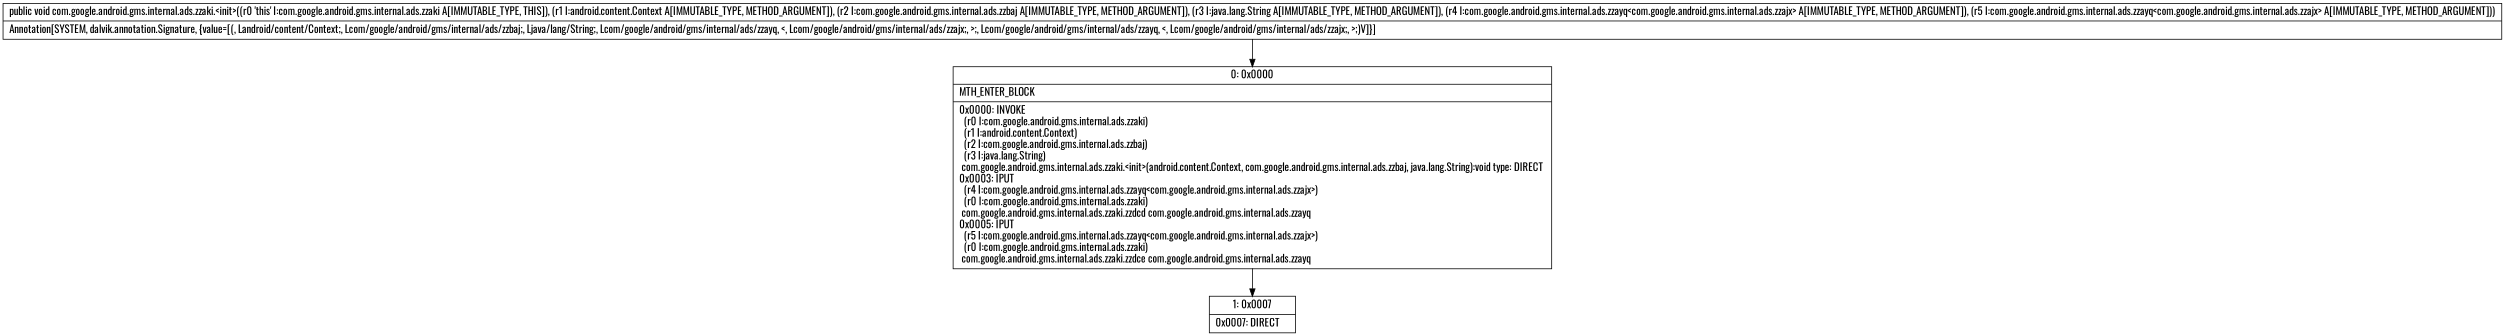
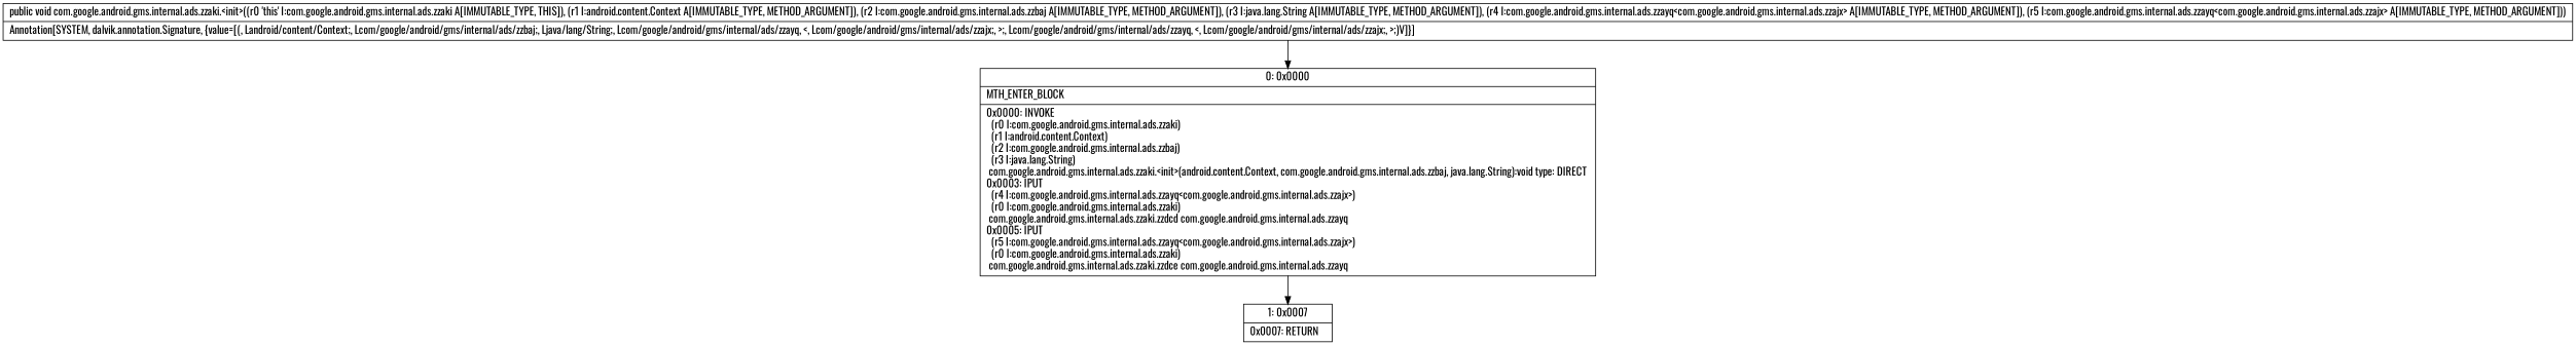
  digraph {
    fontname=Oswald
    node [shape=record fontname=Oswald]
    edge [fontname=Oswald]
    n1 [label="{0\:\ 0x0000|MTH_ENTER_BLOCK\l|0x0000: INVOKE  \l  (r0 I:com.google.android.gms.internal.ads.zzaki)\l  (r1 I:android.content.Context)\l  (r2 I:com.google.android.gms.internal.ads.zzbaj)\l  (r3 I:java.lang.String)\l com.google.android.gms.internal.ads.zzaki.\<init\>(android.content.Context, com.google.android.gms.internal.ads.zzbaj, java.lang.String):void type: DIRECT \l0x0003: IPUT  \l  (r4 I:com.google.android.gms.internal.ads.zzayq\<com.google.android.gms.internal.ads.zzajx\>)\l  (r0 I:com.google.android.gms.internal.ads.zzaki)\l com.google.android.gms.internal.ads.zzaki.zzdcd com.google.android.gms.internal.ads.zzayq \l0x0005: IPUT  \l  (r5 I:com.google.android.gms.internal.ads.zzayq\<com.google.android.gms.internal.ads.zzajx\>)\l  (r0 I:com.google.android.gms.internal.ads.zzaki)\l com.google.android.gms.internal.ads.zzaki.zzdce com.google.android.gms.internal.ads.zzayq \l}"]
-   n2 [label="{1\:\ 0x0007|0x0007: DIRECT   \l}"]
+   n2 [label="{1\:\ 0x0007|0x0007: RETURN   \l}"]
    n3 [label="{public void com.google.android.gms.internal.ads.zzaki.\<init\>((r0 'this' I:com.google.android.gms.internal.ads.zzaki A[IMMUTABLE_TYPE, THIS]), (r1 I:android.content.Context A[IMMUTABLE_TYPE, METHOD_ARGUMENT]), (r2 I:com.google.android.gms.internal.ads.zzbaj A[IMMUTABLE_TYPE, METHOD_ARGUMENT]), (r3 I:java.lang.String A[IMMUTABLE_TYPE, METHOD_ARGUMENT]), (r4 I:com.google.android.gms.internal.ads.zzayq\<com.google.android.gms.internal.ads.zzajx\> A[IMMUTABLE_TYPE, METHOD_ARGUMENT]), (r5 I:com.google.android.gms.internal.ads.zzayq\<com.google.android.gms.internal.ads.zzajx\> A[IMMUTABLE_TYPE, METHOD_ARGUMENT]))  | Annotation[SYSTEM, dalvik.annotation.Signature, \{value=[(, Landroid\/content\/Context;, Lcom\/google\/android\/gms\/internal\/ads\/zzbaj;, Ljava\/lang\/String;, Lcom\/google\/android\/gms\/internal\/ads\/zzayq, \<, Lcom\/google\/android\/gms\/internal\/ads\/zzajx;, \>;, Lcom\/google\/android\/gms\/internal\/ads\/zzayq, \<, Lcom\/google\/android\/gms\/internal\/ads\/zzajx;, \>;)V]\}]\l}"]
    n1 -> n2
    n3 -> n1
  }
